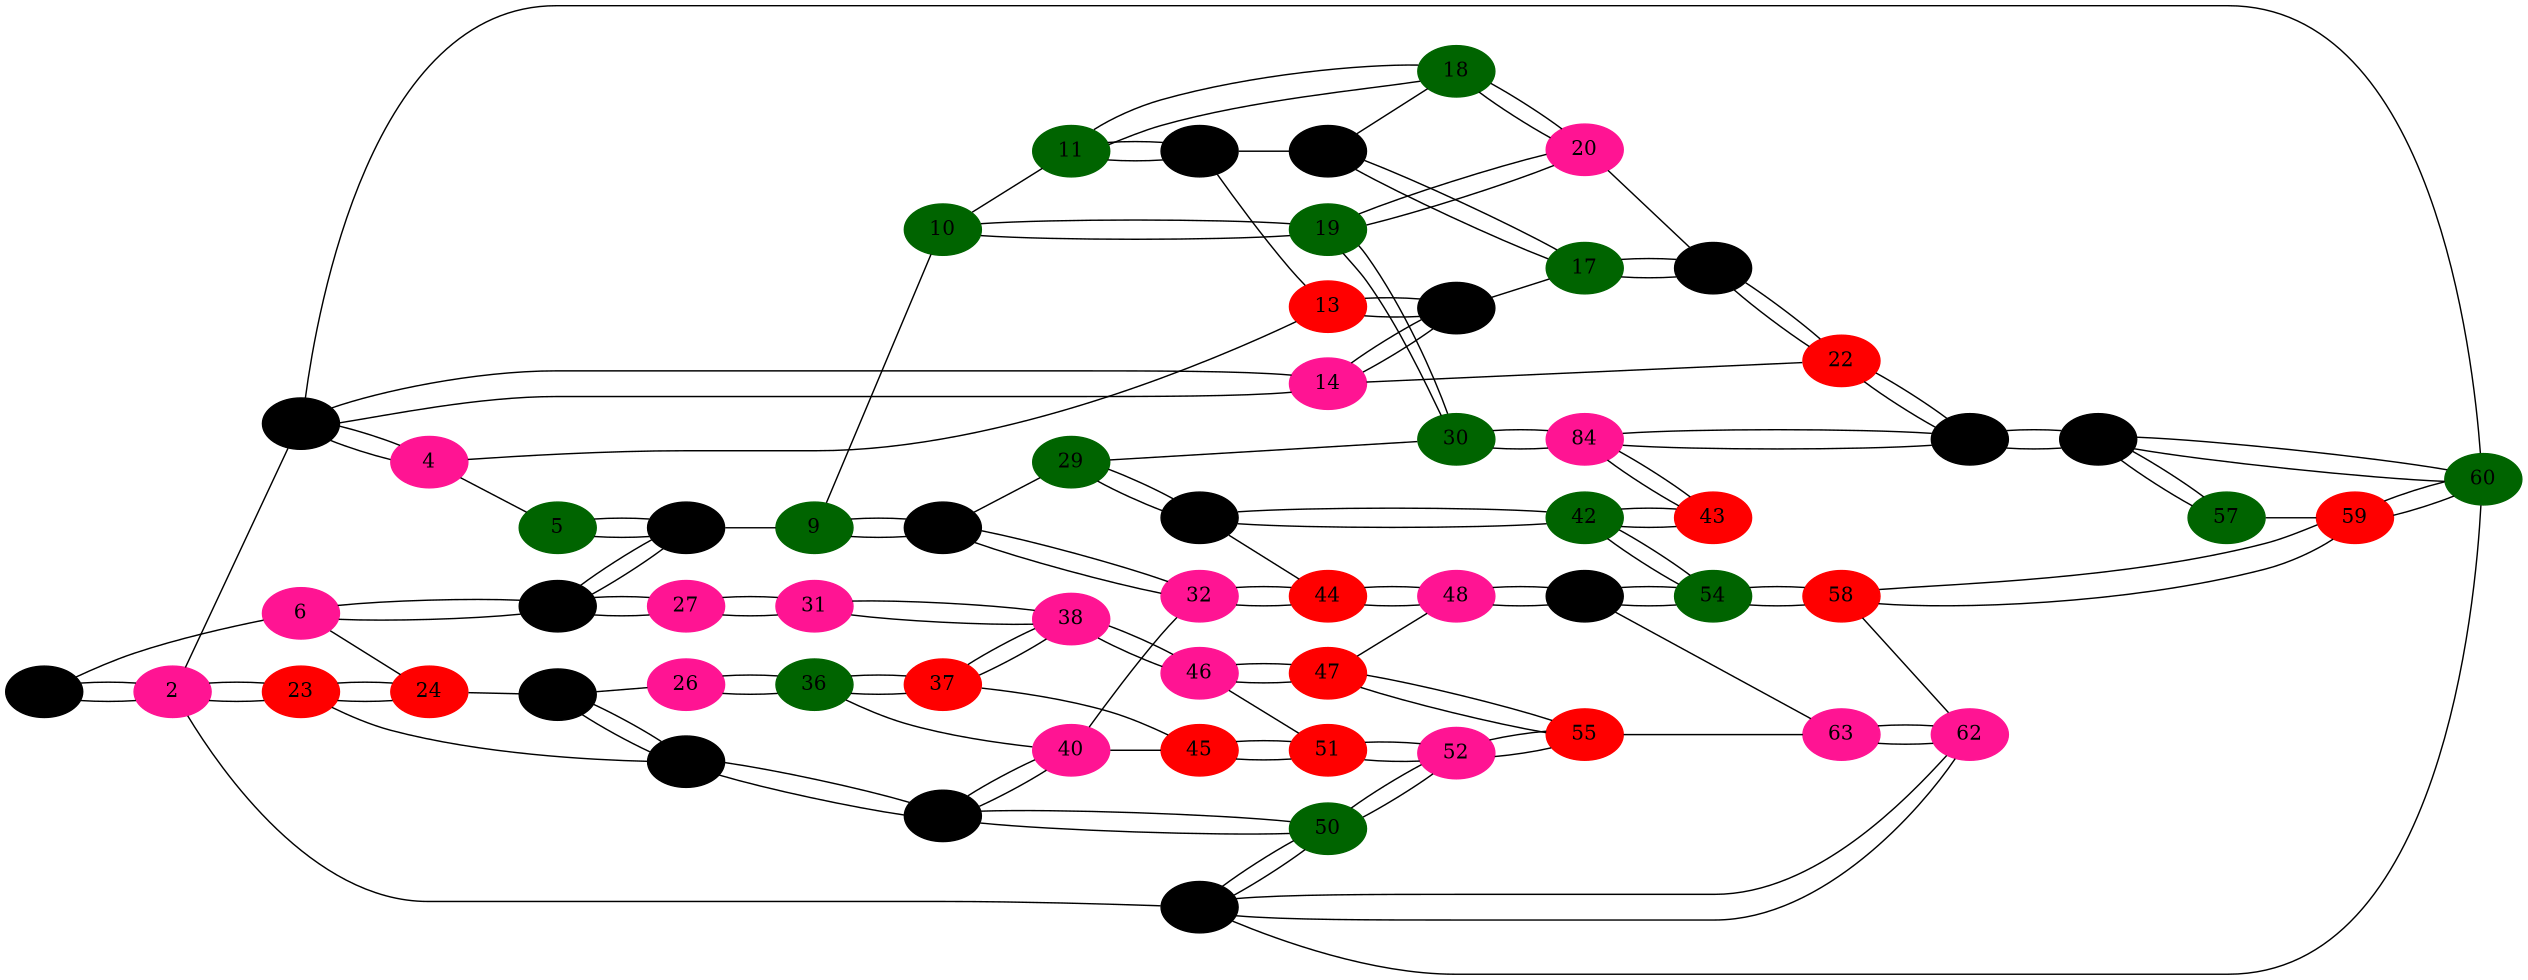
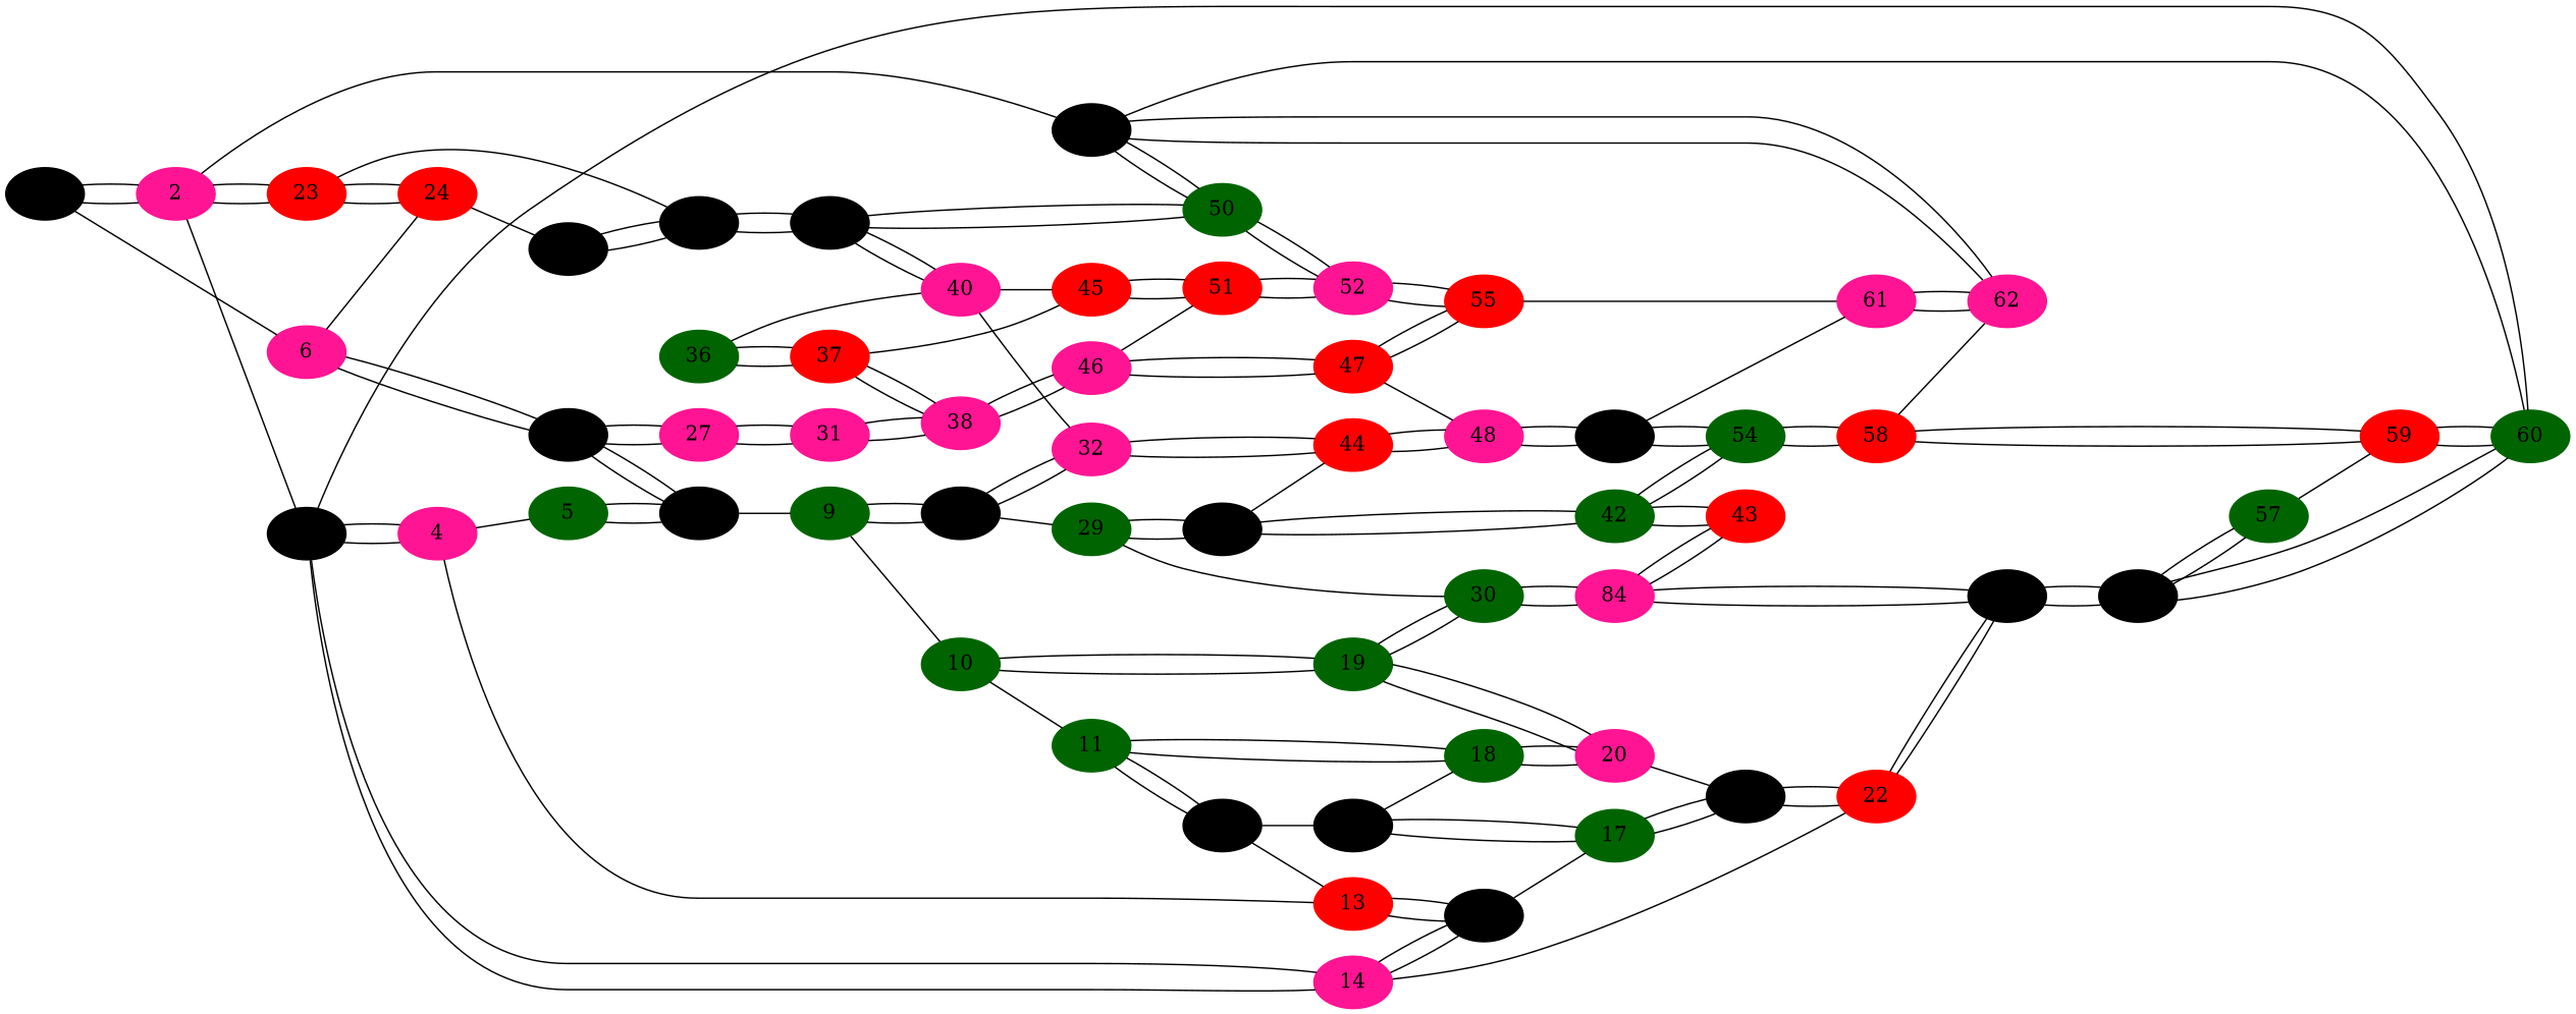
  graph {
    rankdir=LR
    node [color=deeppink style=filled]
    2
    1 [color=black]
    6
    3 [color=black]
    23 [color=red]
    49 [color=black]
    7 [color=black]
    24 [color=red]
    4
    14
    60 [color=darkgreen]
    33 [color=black]
    50 [color=darkgreen]
    62
    5 [color=darkgreen]
    13 [color=red]
    15 [color=black]
    22 [color=red]
    8 [color=black]
    9 [color=darkgreen]
    27
    25 [color=black]
    31
    10 [color=darkgreen]
    28 [color=black]
    11 [color=darkgreen]
    19 [color=darkgreen]
    29 [color=darkgreen]
    32
    12 [color=black]
    18 [color=darkgreen]
    20
    30 [color=darkgreen]
    16 [color=black]
    17 [color=darkgreen]
    35 [color=black]
    21 [color=black]
    n38 [label=84]
    56 [color=black]
    39 [color=black]
-   26
    36 [color=darkgreen]
    37 [color=red]
    40
    38
    41 [color=black]
    44 [color=red]
    42 [color=darkgreen]
    43 [color=red]
    46
    48
    57 [color=darkgreen]
    45 [color=red]
    51 [color=red]
    47 [color=red]
    52
    54 [color=darkgreen]
    58 [color=red]
    53 [color=black]
    55 [color=red]
-   61 [label=63]
+   61
    59 [color=red]
    2 -- 3
    2 -- 23
    2 -- 23
    2 -- 49
    1 -- 2
    1 -- 2
    1 -- 6
    6 -- 7
    6 -- 7
    6 -- 24
    3 -- 4
    3 -- 4
    3 -- 14
    3 -- 14
    3 -- 60
    23 -- 24
    23 -- 24
    23 -- 33
    49 -- 60
    49 -- 50
    49 -- 50
    49 -- 62
    49 -- 62
    7 -- 8
    7 -- 8
    7 -- 27
    7 -- 27
    24 -- 25
    4 -- 5
    4 -- 13
    14 -- 15
    14 -- 15
    14 -- 22
    33 -- 39
    33 -- 39
    50 -- 52
    50 -- 52
    5 -- 8
    5 -- 8
    13 -- 15
    13 -- 15
    15 -- 17
    22 -- 35
    22 -- 35
    8 -- 9
    9 -- 10
    9 -- 28
    9 -- 28
    27 -- 31
    27 -- 31
    25 -- 33
    25 -- 33
-   25 -- 26
    31 -- 38
    31 -- 38
    10 -- 11
    10 -- 19
    10 -- 19
    28 -- 29
    28 -- 32
    28 -- 32
    11 -- 12
    11 -- 12
    11 -- 18
    11 -- 18
    19 -- 20
    19 -- 20
    19 -- 30
    19 -- 30
    29 -- 30
    29 -- 41
    29 -- 41
    32 -- 44
    32 -- 44
    12 -- 13
    12 -- 16
    18 -- 20
    18 -- 20
    20 -- 21
    30 -- n38
    30 -- n38
    16 -- 18
    16 -- 17
    16 -- 17
    17 -- 21
    17 -- 21
    35 -- 56
    35 -- 56
    21 -- 22
    21 -- 22
    n38 -- 35
    n38 -- 35
    n38 -- 43
    n38 -- 43
    56 -- 60
    56 -- 60
    56 -- 57
    56 -- 57
    39 -- 50
    39 -- 50
    39 -- 40
    39 -- 40
-   26 -- 36
-   26 -- 36
    36 -- 37
    36 -- 37
    36 -- 40
    37 -- 38
    37 -- 38
    37 -- 45
    40 -- 32
    40 -- 45
    38 -- 46
    38 -- 46
    41 -- 44
    41 -- 42
    41 -- 42
    44 -- 48
    44 -- 48
    42 -- 43
    42 -- 43
    42 -- 54
    42 -- 54
    46 -- 51
    46 -- 47
    46 -- 47
    48 -- 53
    48 -- 53
    57 -- 59
    45 -- 51
    45 -- 51
    51 -- 52
    51 -- 52
    47 -- 48
    47 -- 55
    47 -- 55
    52 -- 55
    52 -- 55
    54 -- 58
    54 -- 58
    58 -- 62
    58 -- 59
    58 -- 59
    53 -- 54
    53 -- 54
    53 -- 61
    55 -- 61
    61 -- 62
    61 -- 62
    59 -- 60
    59 -- 60
  }
